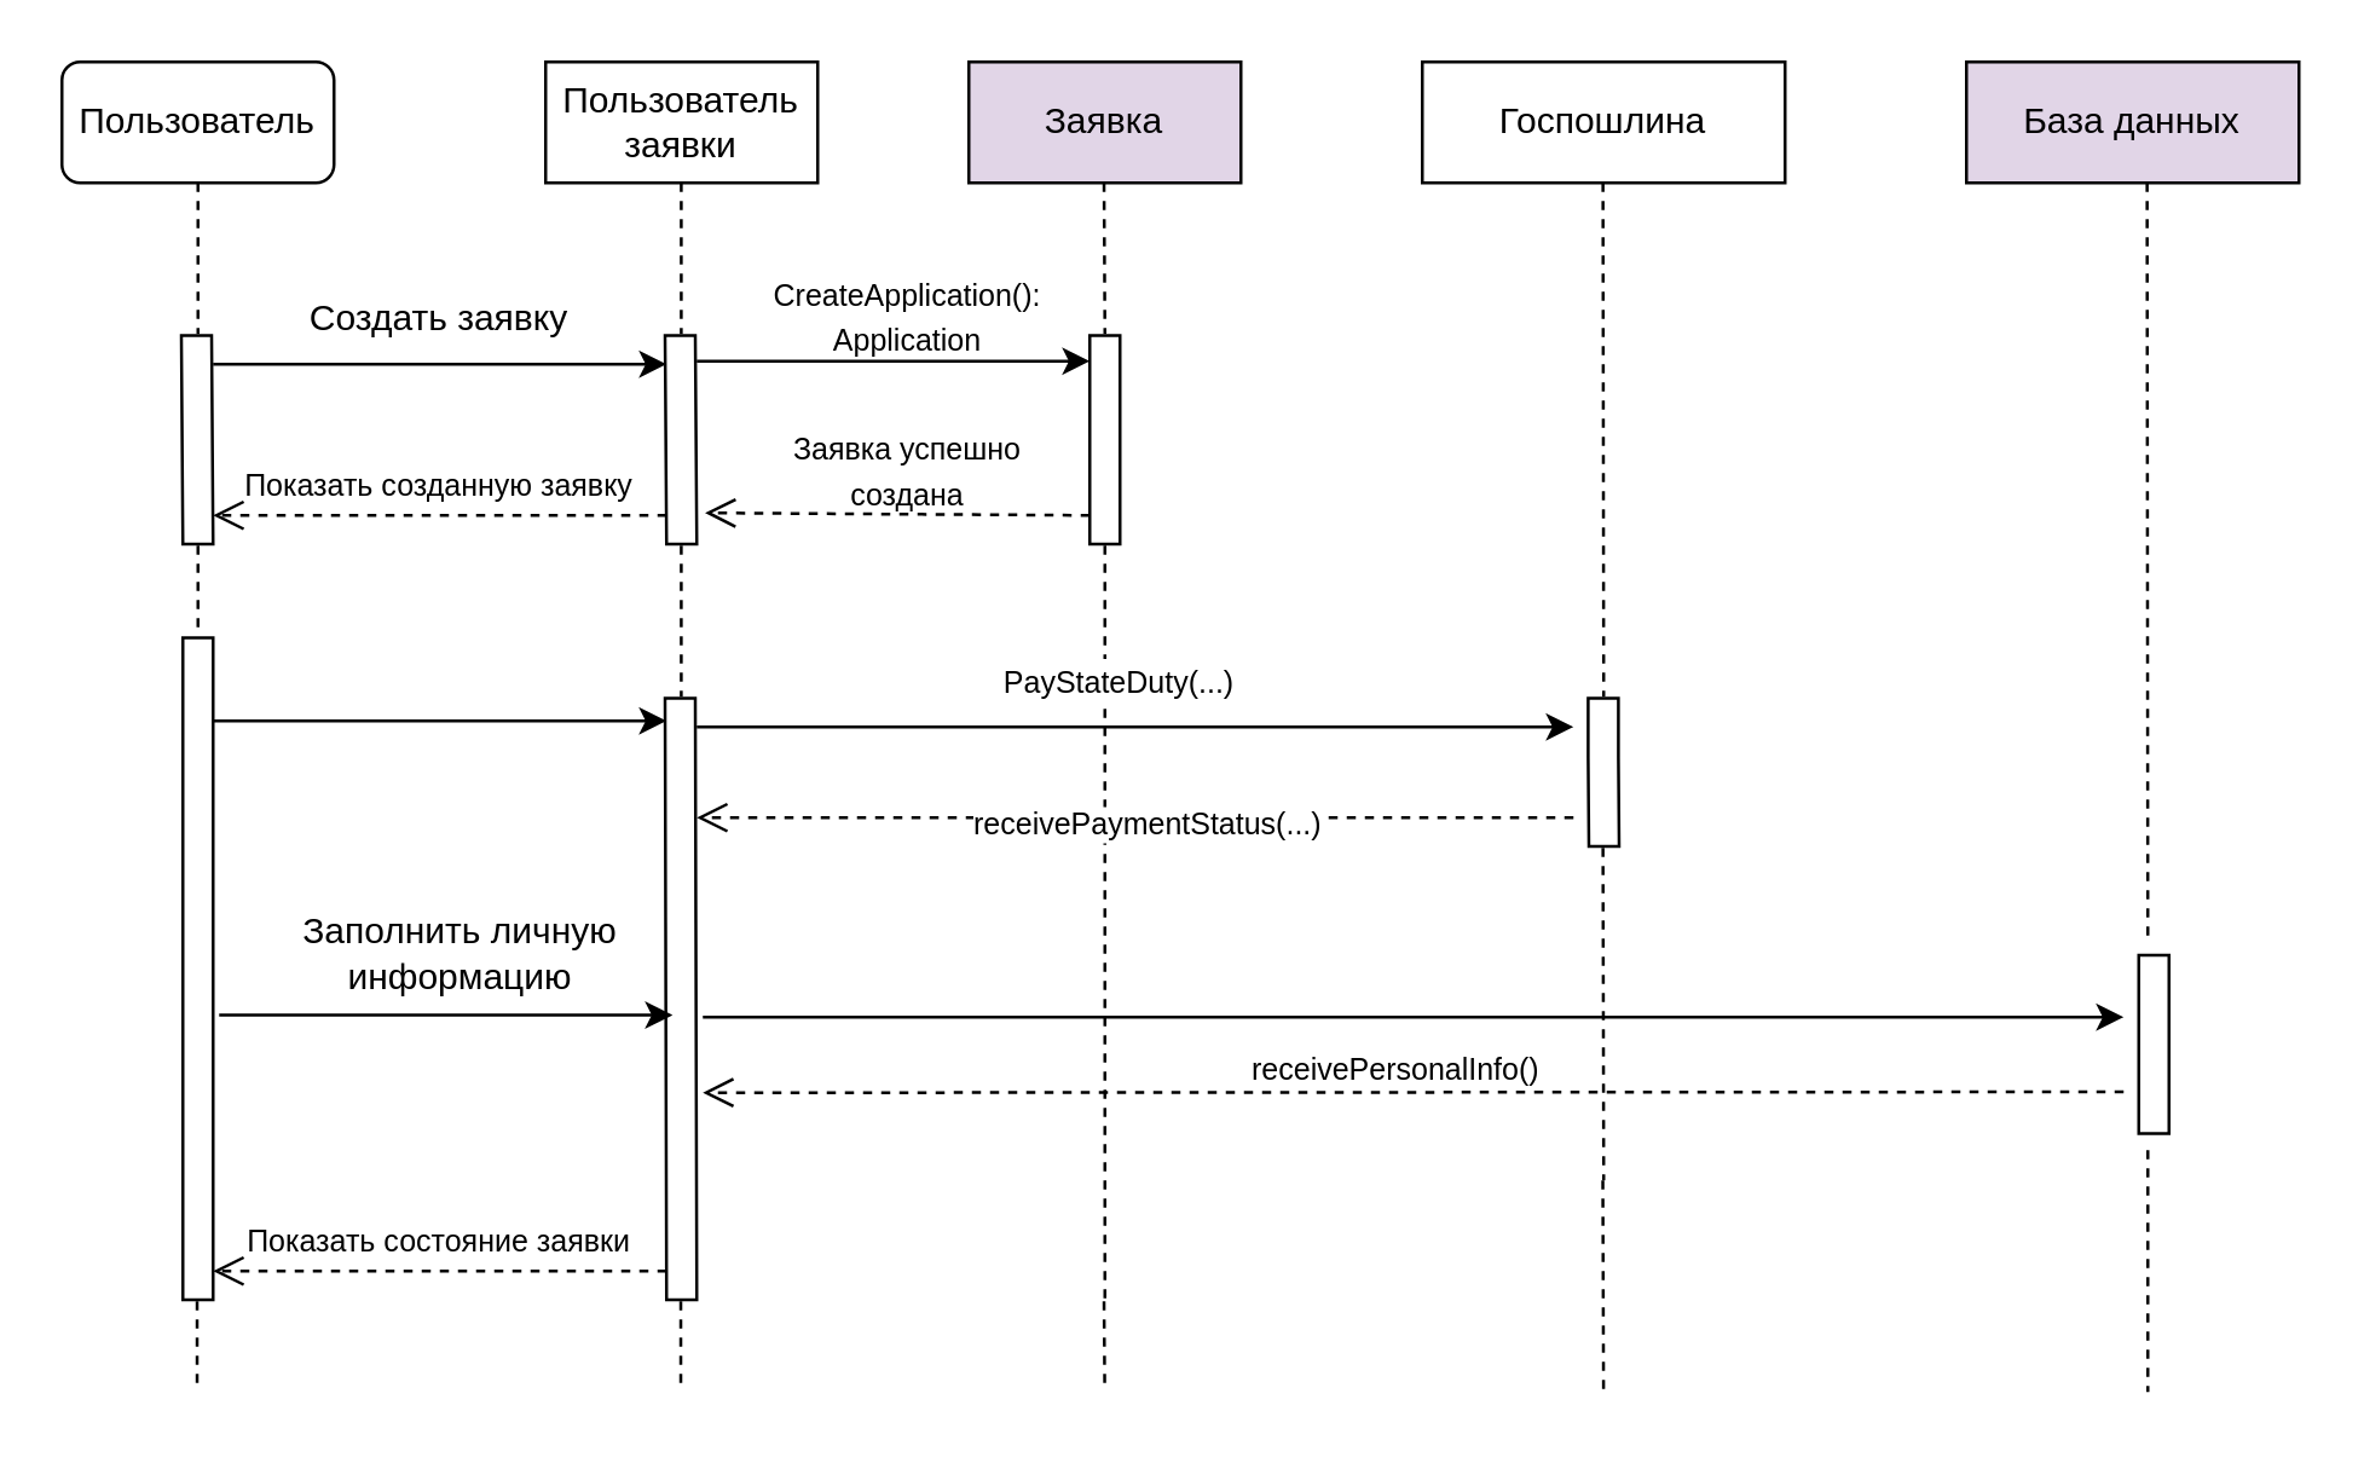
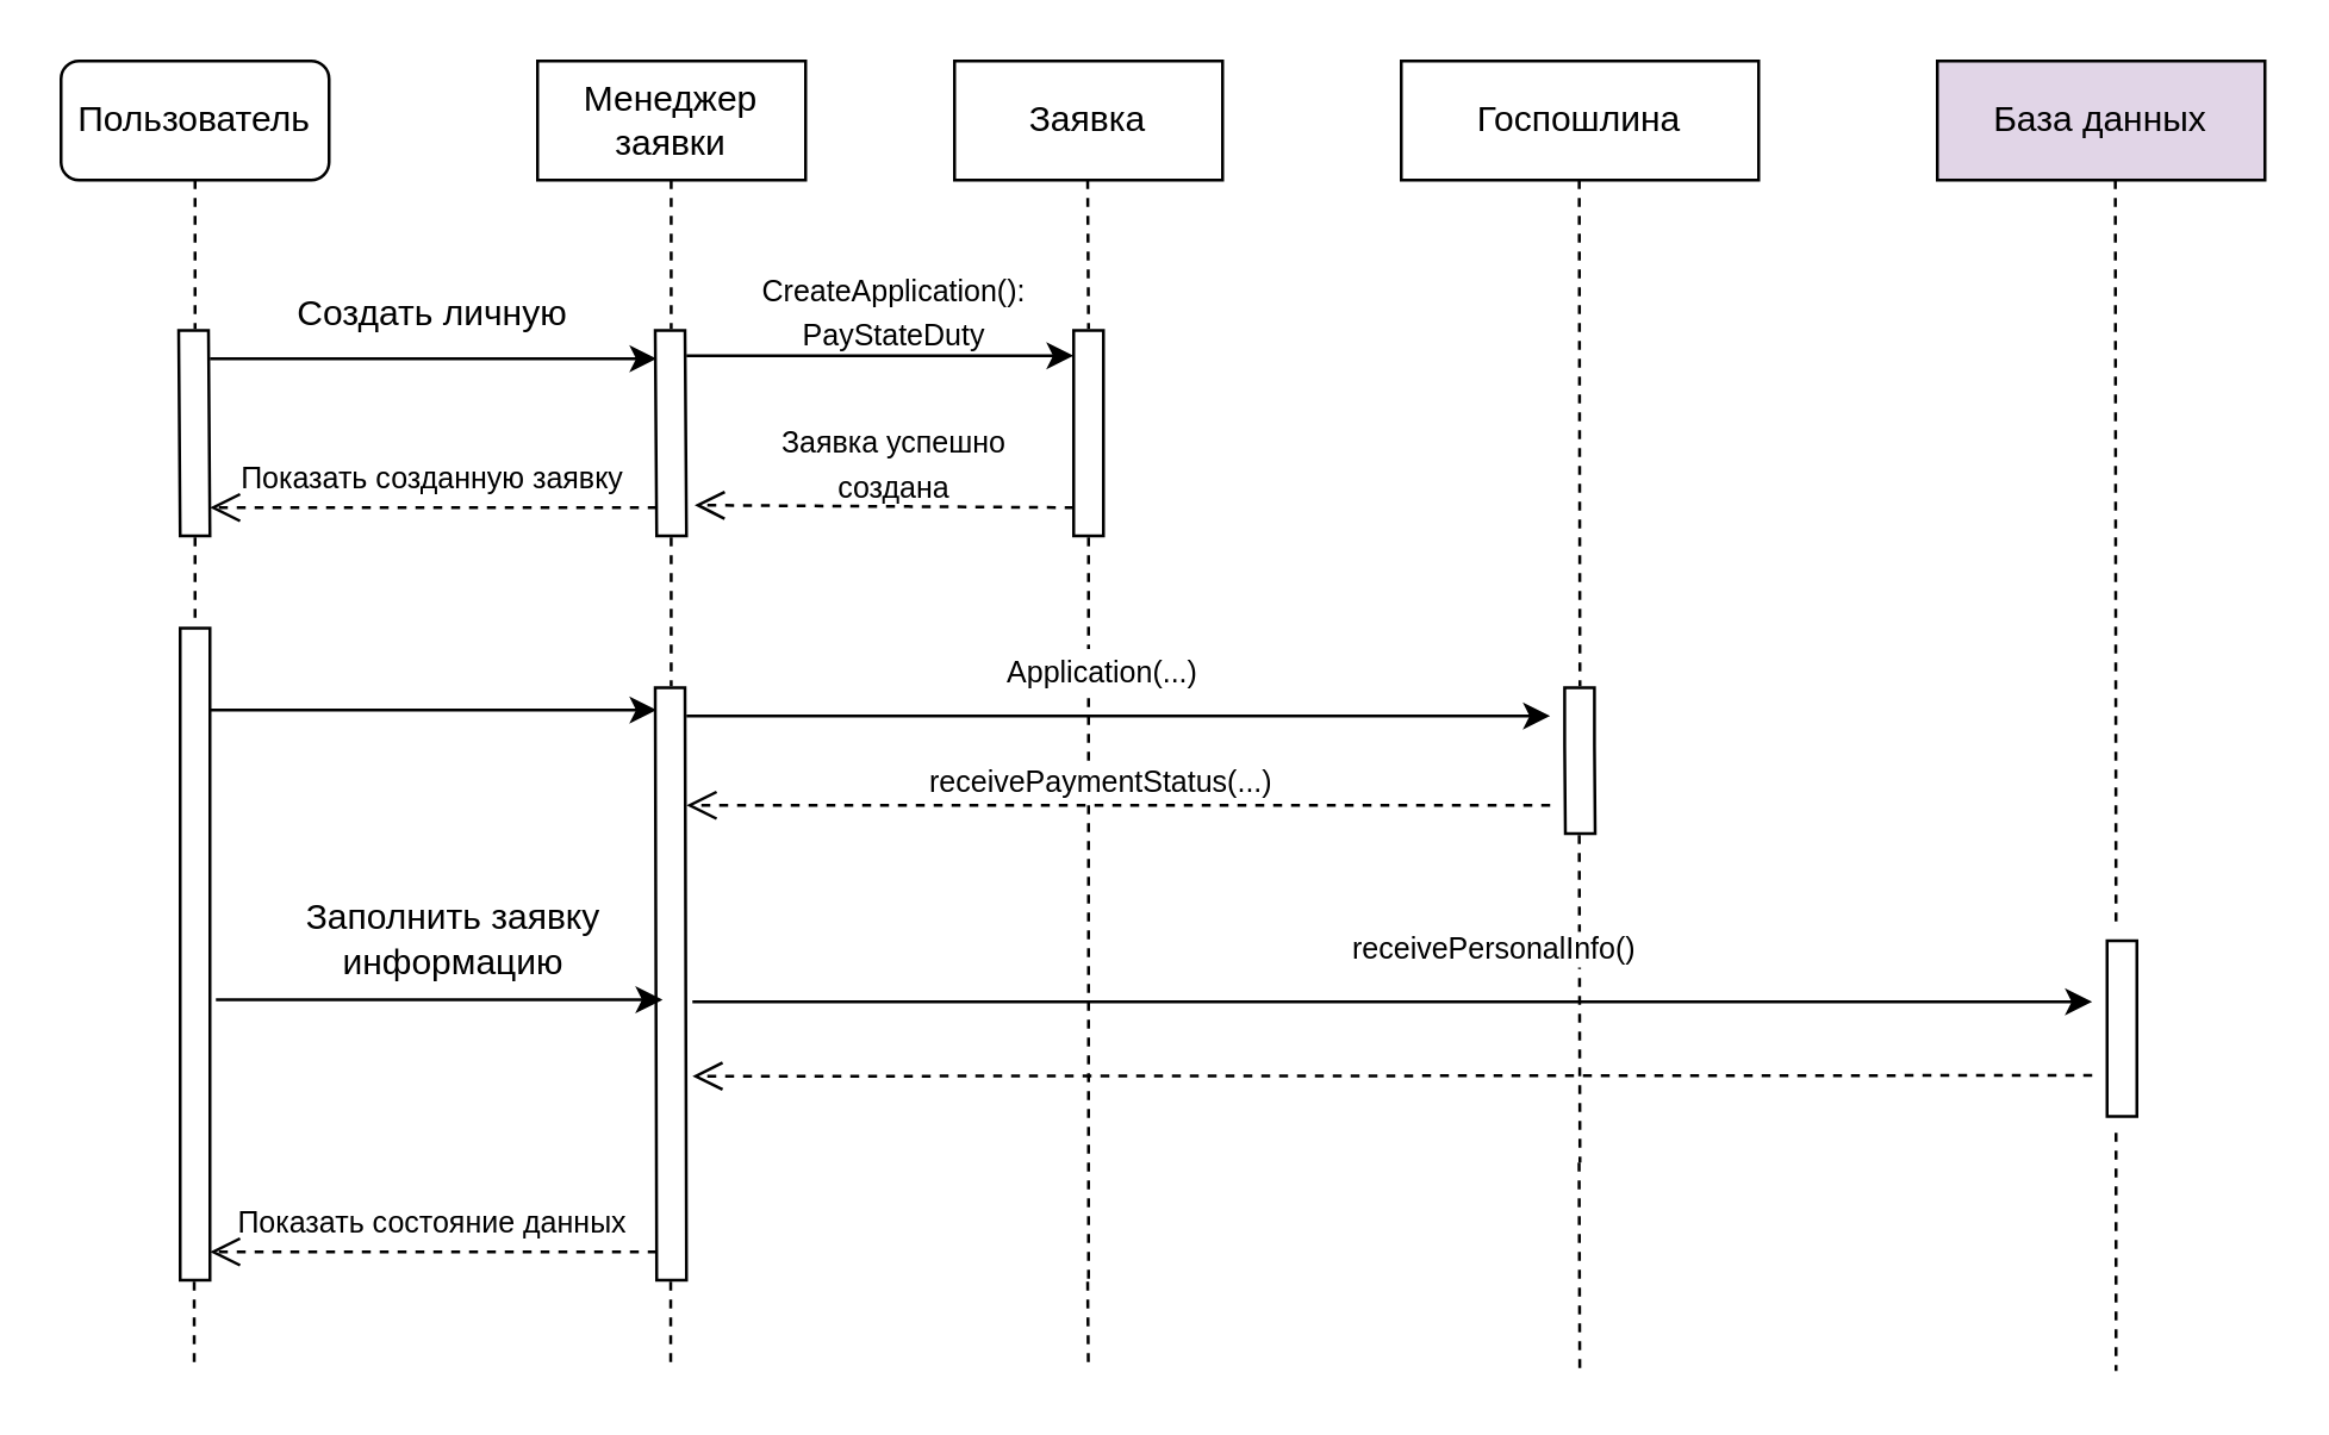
  <mxCell id="0" />
  <mxCell id="1" parent="0" />
  <mxCell id="2" value="Пользователь" style="whiteSpace=wrap;html=1;rounded=1;" parent="1" vertex="1"><mxGeometry x="20" y="20" width="90" height="40" as="geometry" /></mxCell>
- <mxCell id="3" value="Пользователь заявки" style="rounded=0;whiteSpace=wrap;html=1;" parent="1" vertex="1"><mxGeometry x="180" y="20" width="90" height="40" as="geometry" /></mxCell>
- <mxCell id="4" value="Заявка" style="rounded=0;whiteSpace=wrap;html=1;fillColor=#e1d5e7;" parent="1" vertex="1"><mxGeometry x="320" y="20" width="90" height="40" as="geometry" /></mxCell>
+ <mxCell id="3" value="Менеджер заявки" style="rounded=0;whiteSpace=wrap;html=1;" parent="1" vertex="1"><mxGeometry x="180" y="20" width="90" height="40" as="geometry" /></mxCell>
+ <mxCell id="4" value="Заявка" style="rounded=0;whiteSpace=wrap;html=1;" parent="1" vertex="1"><mxGeometry x="320" y="20" width="90" height="40" as="geometry" /></mxCell>
  <mxCell id="5" value="Госпошлина" style="rounded=0;whiteSpace=wrap;html=1;" parent="1" vertex="1"><mxGeometry x="470" y="20" width="120" height="40" as="geometry" /></mxCell>
  <mxCell id="6" value="База данных" style="rounded=0;whiteSpace=wrap;html=1;fillColor=#e1d5e7;" parent="1" vertex="1"><mxGeometry x="650" y="20" width="110" height="40" as="geometry" /></mxCell>
  <mxCell id="7" value="" style="shape=flexArrow;endArrow=none;html=1;rounded=0;endFill=0;" parent="1" edge="1"><mxGeometry width="50" height="50" relative="1" as="geometry"><mxPoint x="65" y="180" as="sourcePoint" /><mxPoint x="64.5" y="110" as="targetPoint" /></mxGeometry></mxCell>
  <mxCell id="8" value="" style="shape=flexArrow;endArrow=none;html=1;rounded=0;endFill=0;" parent="1" edge="1"><mxGeometry width="50" height="50" relative="1" as="geometry"><mxPoint x="225" y="180" as="sourcePoint" /><mxPoint x="224.5" y="110" as="targetPoint" /></mxGeometry></mxCell>
  <mxCell id="9" value="" style="endArrow=classic;html=1;rounded=0;" parent="1" edge="1"><mxGeometry width="50" height="50" relative="1" as="geometry"><mxPoint x="70" y="120" as="sourcePoint" /><mxPoint x="220" y="120" as="targetPoint" /></mxGeometry></mxCell>
- <mxCell id="10" value="Создать заявку" style="text;html=1;strokeColor=none;fillColor=none;align=center;verticalAlign=middle;whiteSpace=wrap;rounded=0;" parent="1" vertex="1"><mxGeometry x="95" y="90" width="100" height="30" as="geometry" /></mxCell>
+ <mxCell id="10" value="Создать личную" style="text;html=1;strokeColor=none;fillColor=none;align=center;verticalAlign=middle;whiteSpace=wrap;rounded=0;" parent="1" vertex="1"><mxGeometry x="95" y="90" width="100" height="30" as="geometry" /></mxCell>
  <mxCell id="11" value="" style="html=1;verticalAlign=bottom;endArrow=open;dashed=1;endSize=8;rounded=0;" parent="1" edge="1"><mxGeometry y="-10" relative="1" as="geometry"><mxPoint x="220" y="170" as="sourcePoint" /><mxPoint x="70" y="170" as="targetPoint" /><mxPoint as="offset" /></mxGeometry></mxCell>
  <mxCell id="12" value="Показать созданную заявку" style="text;align=center;fontStyle=0;verticalAlign=middle;spacingLeft=3;spacingRight=3;strokeColor=none;rotatable=0;points=[[0,0.5],[1,0.5]];portConstraint=eastwest;fontSize=10;" parent="1" vertex="1"><mxGeometry x="60" y="150" width="170" height="20" as="geometry" /></mxCell>
  <mxCell id="13" value="" style="endArrow=none;endSize=12;dashed=1;html=1;rounded=0;fontSize=10;endFill=0;exitX=0.5;exitY=1;exitDx=0;exitDy=0;" parent="1" source="2" edge="1"><mxGeometry width="160" relative="1" as="geometry"><mxPoint x="10" y="240" as="sourcePoint" /><mxPoint x="65" y="110" as="targetPoint" /></mxGeometry></mxCell>
  <mxCell id="14" value="" style="endArrow=none;endSize=12;dashed=1;html=1;rounded=0;fontSize=10;endFill=0;exitX=0.5;exitY=1;exitDx=0;exitDy=0;" parent="1" edge="1"><mxGeometry width="160" relative="1" as="geometry"><mxPoint x="224.86" y="60" as="sourcePoint" /><mxPoint x="224.86" y="110" as="targetPoint" /></mxGeometry></mxCell>
  <mxCell id="15" value="" style="shape=flexArrow;endArrow=none;html=1;rounded=0;endFill=0;" parent="1" edge="1"><mxGeometry width="50" height="50" relative="1" as="geometry"><mxPoint x="65" y="430" as="sourcePoint" /><mxPoint x="65" y="210" as="targetPoint" /></mxGeometry></mxCell>
  <mxCell id="16" value="" style="shape=flexArrow;endArrow=none;html=1;rounded=0;endFill=0;" parent="1" edge="1"><mxGeometry width="50" height="50" relative="1" as="geometry"><mxPoint x="225" y="430" as="sourcePoint" /><mxPoint x="224.5" y="230" as="targetPoint" /></mxGeometry></mxCell>
  <mxCell id="17" value="" style="endArrow=classic;html=1;rounded=0;" parent="1" edge="1"><mxGeometry width="50" height="50" relative="1" as="geometry"><mxPoint x="70" y="238" as="sourcePoint" /><mxPoint x="220" y="238" as="targetPoint" /></mxGeometry></mxCell>
  <mxCell id="18" value="" style="html=1;verticalAlign=bottom;endArrow=open;dashed=1;endSize=8;rounded=0;" parent="1" edge="1"><mxGeometry y="-10" relative="1" as="geometry"><mxPoint x="220" y="420" as="sourcePoint" /><mxPoint x="70" y="420" as="targetPoint" /><mxPoint as="offset" /></mxGeometry></mxCell>
- <mxCell id="19" value="Показать состояние заявки" style="text;align=center;fontStyle=0;verticalAlign=middle;spacingLeft=3;spacingRight=3;strokeColor=none;rotatable=0;points=[[0,0.5],[1,0.5]];portConstraint=eastwest;fontSize=10;" parent="1" vertex="1"><mxGeometry x="60" y="400" width="170" height="20" as="geometry" /></mxCell>
+ <mxCell id="19" value="Показать состояние данных" style="text;align=center;fontStyle=0;verticalAlign=middle;spacingLeft=3;spacingRight=3;strokeColor=none;rotatable=0;points=[[0,0.5],[1,0.5]];portConstraint=eastwest;fontSize=10;" parent="1" vertex="1"><mxGeometry x="60" y="400" width="170" height="20" as="geometry" /></mxCell>
  <mxCell id="20" value="" style="endArrow=none;endSize=12;dashed=1;html=1;rounded=0;fontSize=10;endFill=0;exitX=0.5;exitY=1;exitDx=0;exitDy=0;" parent="1" edge="1"><mxGeometry width="160" relative="1" as="geometry"><mxPoint x="65" y="180" as="sourcePoint" /><mxPoint x="65" y="210" as="targetPoint" /></mxGeometry></mxCell>
  <mxCell id="21" value="" style="endArrow=none;endSize=12;dashed=1;html=1;rounded=0;fontSize=10;endFill=0;exitX=0.5;exitY=1;exitDx=0;exitDy=0;" parent="1" edge="1"><mxGeometry width="160" relative="1" as="geometry"><mxPoint x="224.86" y="180" as="sourcePoint" /><mxPoint x="224.86" y="230" as="targetPoint" /></mxGeometry></mxCell>
  <mxCell id="22" value="" style="endArrow=none;endSize=12;dashed=1;html=1;rounded=0;fontSize=10;endFill=0;exitX=0.5;exitY=1;exitDx=0;exitDy=0;" parent="1" edge="1"><mxGeometry width="160" relative="1" as="geometry"><mxPoint x="64.71" y="430" as="sourcePoint" /><mxPoint x="64.71" y="460" as="targetPoint" /></mxGeometry></mxCell>
  <mxCell id="23" value="" style="endArrow=none;endSize=12;dashed=1;html=1;rounded=0;fontSize=10;endFill=0;exitX=0.5;exitY=1;exitDx=0;exitDy=0;" parent="1" edge="1"><mxGeometry width="160" relative="1" as="geometry"><mxPoint x="224.71" y="430" as="sourcePoint" /><mxPoint x="224.71" y="460" as="targetPoint" /></mxGeometry></mxCell>
  <mxCell id="24" value="" style="endArrow=none;endSize=12;dashed=1;html=1;rounded=0;fontSize=10;endFill=0;exitX=0.5;exitY=1;exitDx=0;exitDy=0;" parent="1" edge="1"><mxGeometry width="160" relative="1" as="geometry"><mxPoint x="364.71" y="60" as="sourcePoint" /><mxPoint x="365" y="110" as="targetPoint" /></mxGeometry></mxCell>
  <mxCell id="25" value="" style="shape=flexArrow;endArrow=none;html=1;rounded=0;endFill=0;" parent="1" edge="1"><mxGeometry width="50" height="50" relative="1" as="geometry"><mxPoint x="365" y="180" as="sourcePoint" /><mxPoint x="365" y="110" as="targetPoint" /></mxGeometry></mxCell>
  <mxCell id="26" value="" style="endArrow=none;endSize=12;dashed=1;html=1;rounded=0;fontSize=10;endFill=0;" parent="1" edge="1"><mxGeometry width="160" relative="1" as="geometry"><mxPoint x="365" y="180" as="sourcePoint" /><mxPoint x="365" y="430" as="targetPoint" /></mxGeometry></mxCell>
  <mxCell id="27" value="" style="shape=flexArrow;endArrow=none;html=1;rounded=0;endFill=0;" parent="1" edge="1"><mxGeometry width="50" height="50" relative="1" as="geometry"><mxPoint x="530.1" y="280" as="sourcePoint" /><mxPoint x="529.86" y="230" as="targetPoint" /><Array as="points"><mxPoint x="529.86" y="250" /></Array></mxGeometry></mxCell>
  <mxCell id="28" value="" style="endArrow=none;endSize=12;dashed=1;html=1;rounded=0;fontSize=10;endFill=0;exitX=0.5;exitY=1;exitDx=0;exitDy=0;" parent="1" edge="1"><mxGeometry width="160" relative="1" as="geometry"><mxPoint x="529.76" y="60" as="sourcePoint" /><mxPoint x="530" y="230" as="targetPoint" /></mxGeometry></mxCell>
  <mxCell id="29" value="" style="endArrow=none;endSize=12;dashed=1;html=1;rounded=0;fontSize=10;endFill=0;exitX=0.5;exitY=1;exitDx=0;exitDy=0;" parent="1" edge="1"><mxGeometry width="160" relative="1" as="geometry"><mxPoint x="529.76" y="280" as="sourcePoint" /><mxPoint x="530" y="390" as="targetPoint" /></mxGeometry></mxCell>
  <mxCell id="30" value="" style="endArrow=none;endSize=12;dashed=1;html=1;rounded=0;fontSize=10;endFill=0;exitX=0.5;exitY=1;exitDx=0;exitDy=0;" parent="1" edge="1"><mxGeometry width="160" relative="1" as="geometry"><mxPoint x="529.71" y="390" as="sourcePoint" /><mxPoint x="529.95" y="460" as="targetPoint" /></mxGeometry></mxCell>
  <mxCell id="31" value="" style="endArrow=none;endSize=12;dashed=1;html=1;rounded=0;fontSize=10;endFill=0;exitX=0.5;exitY=1;exitDx=0;exitDy=0;" parent="1" edge="1"><mxGeometry width="160" relative="1" as="geometry"><mxPoint x="364.71" y="430" as="sourcePoint" /><mxPoint x="364.95" y="460" as="targetPoint" /></mxGeometry></mxCell>
  <mxCell id="32" value="" style="shape=flexArrow;endArrow=none;html=1;rounded=0;endFill=0;" parent="1" edge="1"><mxGeometry width="50" height="50" relative="1" as="geometry"><mxPoint x="712" y="375" as="sourcePoint" /><mxPoint x="712" y="315" as="targetPoint" /><Array as="points"><mxPoint x="712" y="339" /></Array></mxGeometry></mxCell>
  <mxCell id="33" value="" style="endArrow=none;endSize=12;dashed=1;html=1;rounded=0;fontSize=10;endFill=0;exitX=0.5;exitY=1;exitDx=0;exitDy=0;" parent="1" edge="1"><mxGeometry width="160" relative="1" as="geometry"><mxPoint x="709.76" y="60" as="sourcePoint" /><mxPoint x="710" y="310" as="targetPoint" /></mxGeometry></mxCell>
  <mxCell id="34" value="" style="endArrow=none;endSize=12;dashed=1;html=1;rounded=0;fontSize=10;endFill=0;" parent="1" edge="1"><mxGeometry width="160" relative="1" as="geometry"><mxPoint x="710" y="380" as="sourcePoint" /><mxPoint x="710" y="460" as="targetPoint" /></mxGeometry></mxCell>
  <mxCell id="35" value="" style="endArrow=classic;html=1;rounded=0;" parent="1" edge="1"><mxGeometry width="50" height="50" relative="1" as="geometry"><mxPoint x="230" y="119" as="sourcePoint" /><mxPoint x="360" y="119" as="targetPoint" /></mxGeometry></mxCell>
- <mxCell id="36" value="&lt;span style=&quot;font-size: 10px&quot;&gt;CreateApplication(): Application&lt;/span&gt;" style="text;html=1;strokeColor=none;fillColor=none;align=center;verticalAlign=middle;whiteSpace=wrap;rounded=0;" parent="1" vertex="1"><mxGeometry x="250" y="89" width="100" height="30" as="geometry" /></mxCell>
+ <mxCell id="36" value="&lt;span style=&quot;font-size: 10px&quot;&gt;CreateApplication(): PayStateDuty&lt;/span&gt;" style="text;html=1;strokeColor=none;fillColor=none;align=center;verticalAlign=middle;whiteSpace=wrap;rounded=0;" parent="1" vertex="1"><mxGeometry x="250" y="89" width="100" height="30" as="geometry" /></mxCell>
  <mxCell id="37" value="" style="endArrow=classic;html=1;rounded=0;" parent="1" edge="1"><mxGeometry width="50" height="50" relative="1" as="geometry"><mxPoint x="230" y="240" as="sourcePoint" /><mxPoint x="520" y="240" as="targetPoint" /></mxGeometry></mxCell>
  <mxCell id="38" value="" style="html=1;verticalAlign=bottom;endArrow=open;dashed=1;endSize=8;rounded=0;" parent="1" edge="1"><mxGeometry y="-10" relative="1" as="geometry"><mxPoint x="520" y="270" as="sourcePoint" /><mxPoint x="230" y="270" as="targetPoint" /><mxPoint as="offset" /></mxGeometry></mxCell>
- <mxCell id="39" value="&lt;span style=&quot;font-size: 10px&quot;&gt;PayStateDuty(...)&lt;/span&gt;" style="text;html=1;strokeColor=none;fillColor=none;align=center;verticalAlign=middle;whiteSpace=wrap;rounded=0;labelBackgroundColor=#FFFFFF;" parent="1" vertex="1"><mxGeometry x="320" y="210" width="100" height="30" as="geometry" /></mxCell>
- <mxCell id="40" value="receivePaymentStatus(...)" style="text;whiteSpace=wrap;html=1;fontSize=10;labelBackgroundColor=default;" parent="1" vertex="1"><mxGeometry x="320" y="260" width="120" height="20" as="geometry" /></mxCell>
+ <mxCell id="39" value="&lt;span style=&quot;font-size: 10px&quot;&gt;Application(...)&lt;/span&gt;" style="text;html=1;strokeColor=none;fillColor=none;align=center;verticalAlign=middle;whiteSpace=wrap;rounded=0;labelBackgroundColor=#FFFFFF;" parent="1" vertex="1"><mxGeometry x="320" y="210" width="100" height="30" as="geometry" /></mxCell>
+ <mxCell id="40" value="receivePaymentStatus(...)" style="text;whiteSpace=wrap;html=1;fontSize=10;labelBackgroundColor=default;" parent="1" vertex="1"><mxGeometry x="310" y="250" width="120" height="20" as="geometry" /></mxCell>
  <mxCell id="41" value="" style="endArrow=classic;html=1;rounded=0;" parent="1" edge="1"><mxGeometry width="50" height="50" relative="1" as="geometry"><mxPoint x="232" y="336" as="sourcePoint" /><mxPoint x="702" y="336" as="targetPoint" /></mxGeometry></mxCell>
  <mxCell id="42" value="" style="html=1;verticalAlign=bottom;endArrow=open;dashed=1;endSize=8;rounded=0;" parent="1" edge="1"><mxGeometry y="-10" relative="1" as="geometry"><mxPoint x="702" y="360.71" as="sourcePoint" /><mxPoint x="232" y="361" as="targetPoint" /><mxPoint as="offset" /></mxGeometry></mxCell>
- <mxCell id="43" value="receivePersonalInfo()" style="text;whiteSpace=wrap;html=1;fontSize=10;labelBackgroundColor=default;" parent="1" vertex="1"><mxGeometry x="412" y="341" width="70" height="20" as="geometry" /></mxCell>
+ <mxCell id="43" value="receivePersonalInfo()" style="text;whiteSpace=wrap;html=1;fontSize=10;labelBackgroundColor=default;" parent="1" vertex="1"><mxGeometry x="452" y="306" width="70" height="20" as="geometry" /></mxCell>
  <mxCell id="44" value="&lt;span style=&quot;font-size: 10px&quot;&gt;Заявка успешно создана&lt;/span&gt;" style="text;html=1;strokeColor=none;fillColor=none;align=center;verticalAlign=middle;whiteSpace=wrap;rounded=0;" vertex="1" parent="1"><mxGeometry x="250" y="140" width="100" height="30" as="geometry" /></mxCell>
  <mxCell id="45" value="" style="html=1;verticalAlign=bottom;endArrow=open;dashed=1;endSize=8;rounded=0;entryX=1.016;entryY=0.959;entryDx=0;entryDy=0;entryPerimeter=0;" edge="1" parent="1" target="12"><mxGeometry y="-10" relative="1" as="geometry"><mxPoint x="360" y="170" as="sourcePoint" /><mxPoint x="240" y="280" as="targetPoint" /><mxPoint as="offset" /></mxGeometry></mxCell>
  <mxCell id="46" value="" style="endArrow=classic;html=1;rounded=0;" edge="1" parent="1"><mxGeometry width="50" height="50" relative="1" as="geometry"><mxPoint x="72" y="335.31" as="sourcePoint" /><mxPoint x="222" y="335.31" as="targetPoint" /></mxGeometry></mxCell>
- <mxCell id="47" value="Заполнить личную информацию" style="text;html=1;strokeColor=none;fillColor=none;align=center;verticalAlign=middle;whiteSpace=wrap;rounded=0;" vertex="1" parent="1"><mxGeometry x="82" y="300" width="140" height="30" as="geometry" /></mxCell>
+ <mxCell id="47" value="Заполнить заявку информацию" style="text;html=1;strokeColor=none;fillColor=none;align=center;verticalAlign=middle;whiteSpace=wrap;rounded=0;" vertex="1" parent="1"><mxGeometry x="82" y="300" width="140" height="30" as="geometry" /></mxCell>
